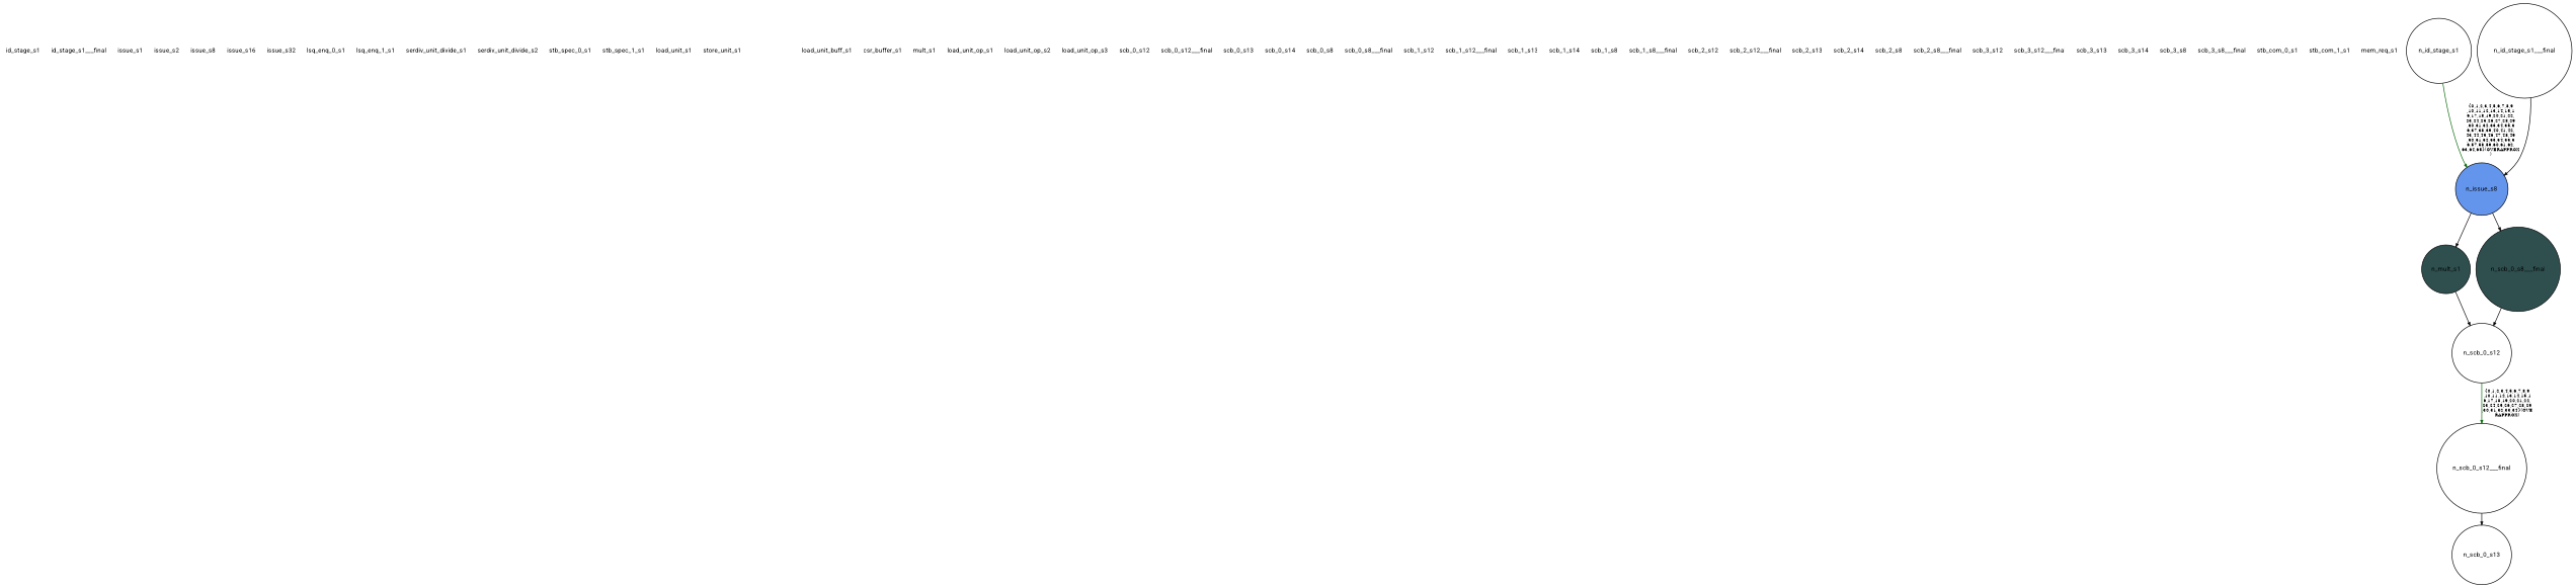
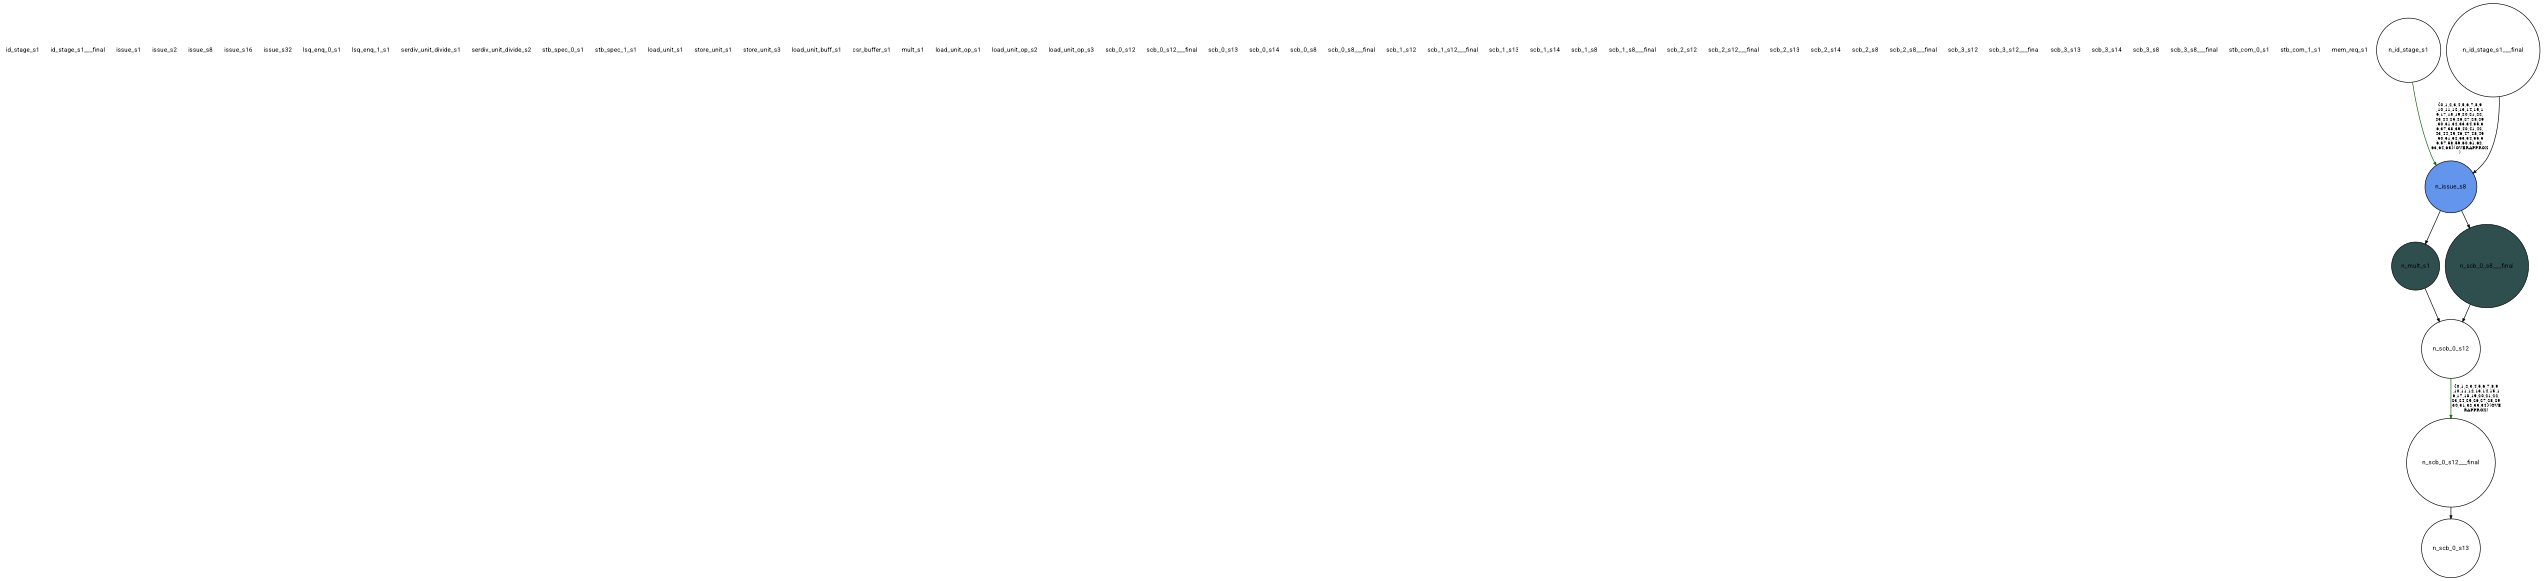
  digraph {
    splines=true
    node [fontname=roboto fontsize=20 penwidth=2 shape=none]
    edge [color=black penwidth=2]
    n1 [label=id_stage_s1]
    n2 [label=id_stage_s1___final]
    n3 [label=issue_s1]
    n4 [label=issue_s2]
    n5 [label=issue_s8]
    n6 [label=issue_s16]
    n7 [label=issue_s32]
    n8 [label=lsq_enq_0_s1]
    n9 [label=lsq_enq_1_s1]
    n10 [label=serdiv_unit_divide_s1]
    n11 [label=serdiv_unit_divide_s2]
    n12 [label=stb_spec_0_s1]
    n13 [label=stb_spec_1_s1]
    n14 [label=load_unit_s1]
    n15 [label=store_unit_s1]
+   n16 [label=store_unit_s3]
    n17 [label=load_unit_buff_s1]
    n18 [label=csr_buffer_s1]
    n19 [label=mult_s1]
    n20 [label=load_unit_op_s1]
    n21 [label=load_unit_op_s2]
    n22 [label=load_unit_op_s3]
    n23 [label=scb_0_s12]
    n24 [label=scb_0_s12___final]
    n25 [label=scb_0_s13]
    n26 [label=scb_0_s14]
    n27 [label=scb_0_s8]
    n28 [label=scb_0_s8___final]
    n29 [label=scb_1_s12]
    n30 [label=scb_1_s12___final]
    n31 [label=scb_1_s13]
    n32 [label=scb_1_s14]
    n33 [label=scb_1_s8]
    n34 [label=scb_1_s8___final]
    n35 [label=scb_2_s12]
    n36 [label=scb_2_s12___final]
    n37 [label=scb_2_s13]
    n38 [label=scb_2_s14]
    n39 [label=scb_2_s8]
    n40 [label=scb_2_s8___final]
    n41 [label=scb_3_s12]
    n42 [label=scb_3_s12___final]
    n43 [label=scb_3_s13]
    n44 [label=scb_3_s14]
    n45 [label=scb_3_s8]
    n46 [label=scb_3_s8___final]
    n47 [label=stb_com_0_s1]
    n48 [label=stb_com_1_s1]
    n49 [label=mem_req_s1]
    n_id_stage_s1 [shape=circle]
    n_issue_s8 [color=black fillcolor="#6495ED" shape=circle style=filled]
    n_id_stage_s1___final [shape=circle]
    n_mult_s1 [color=black fillcolor="#2F4F4F" shape=circle style=filled]
    n_scb_0_s8___final [color=black fillcolor="#2F4F4F" shape=circle style=filled]
    n_scb_0_s12 [shape=circle]
    n_scb_0_s12___final [shape=circle]
    n_scb_0_s13 [shape=circle]
    n_id_stage_s1 -> n_issue_s8 [color="#006400" label="{0,1,2,3,4,5,6,7,8,9\n,10,11,12,13,14,15,1\n6,17,18,19,20,21,22,\n23,24,25,26,27,28,29\n,30,31,32,33,34,35,3\n6,37,38,39,40,41,42,\n43,44,45,46,47,48,49\n,50,51,52,53,54,55,5\n6,57,58,59,60,61,62,\n63,64,65}(OVERAPPROX\n)"]
    n_issue_s8 -> n_mult_s1
    n_issue_s8 -> n_scb_0_s8___final
    n_id_stage_s1___final -> n_issue_s8
    n_mult_s1 -> n_scb_0_s12
    n_scb_0_s8___final -> n_scb_0_s12
    n_scb_0_s12 -> n_scb_0_s12___final [color="#006400" label="{0,1,2,3,4,5,6,7,8,9\n,10,11,12,13,14,15,1\n6,17,18,19,20,21,22,\n23,24,25,26,27,28,29\n,30,31,32,33,34}(OVE\nRAPPROX)"]
    n_scb_0_s12___final -> n_scb_0_s13
  }
